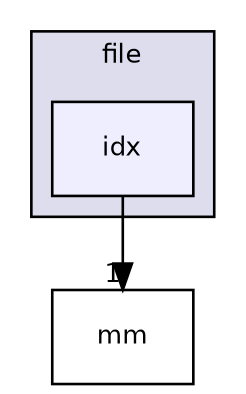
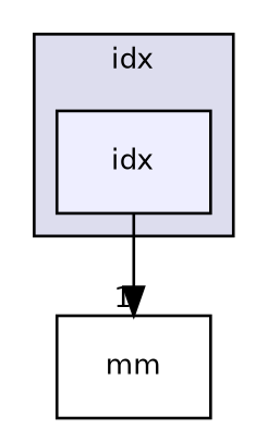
  digraph {
    compound=true
    node [fontname=Helvetica fontsize=10 shape=box]
    n1 [fillcolor="#eeeeff" label=idx pencolor=black style=filled]
    n2 [label=mm]
    subgraph cluster_1 {
      bgcolor="#ddddee"
      fontname=Helvetica
      fontsize=10
-     label=file
+     label=idx
      pencolor=black
      n1
    }
    n1 -> n2 [headlabel=1 labeldistance=1.5 labelfontname=Helvetica labelfontsize=10]
  }
